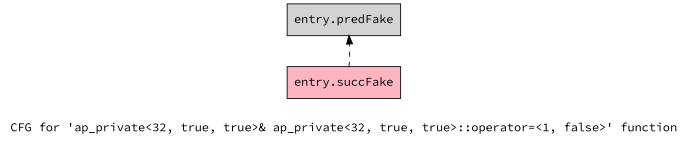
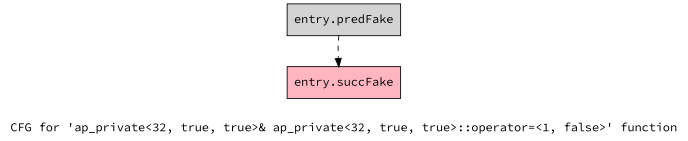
  digraph {
    label="CFG for 'ap_private\<32, true, true\>& ap_private\<32, true, true\>::operator=\<1, false\>' function"
    fontname="Source Code Pro"
    node [shape=record style=filled fontname="Source Code Pro"]
    n1 [label="{entry.predFake}" fillcolor=lightgrey]
    n2 [filename="/home/omerfaruk/tools/Xilinx/Vitis_HLS/2023.2/include/etc/ap_private.h" label="{entry.succFake}" linenumber=1463 fillcolor=lightpink]
-   n2 -> n1 [execusionnum=2 filename="/home/omerfaruk/tools/Xilinx/Vitis_HLS/2023.2/include/etc/ap_private.h" style=dashed fontname="Source Code Pro"]
+   n1 -> n2 [execusionnum=2 filename="/home/omerfaruk/tools/Xilinx/Vitis_HLS/2023.2/include/etc/ap_private.h" style=dashed fontname="Source Code Pro"]
  }
